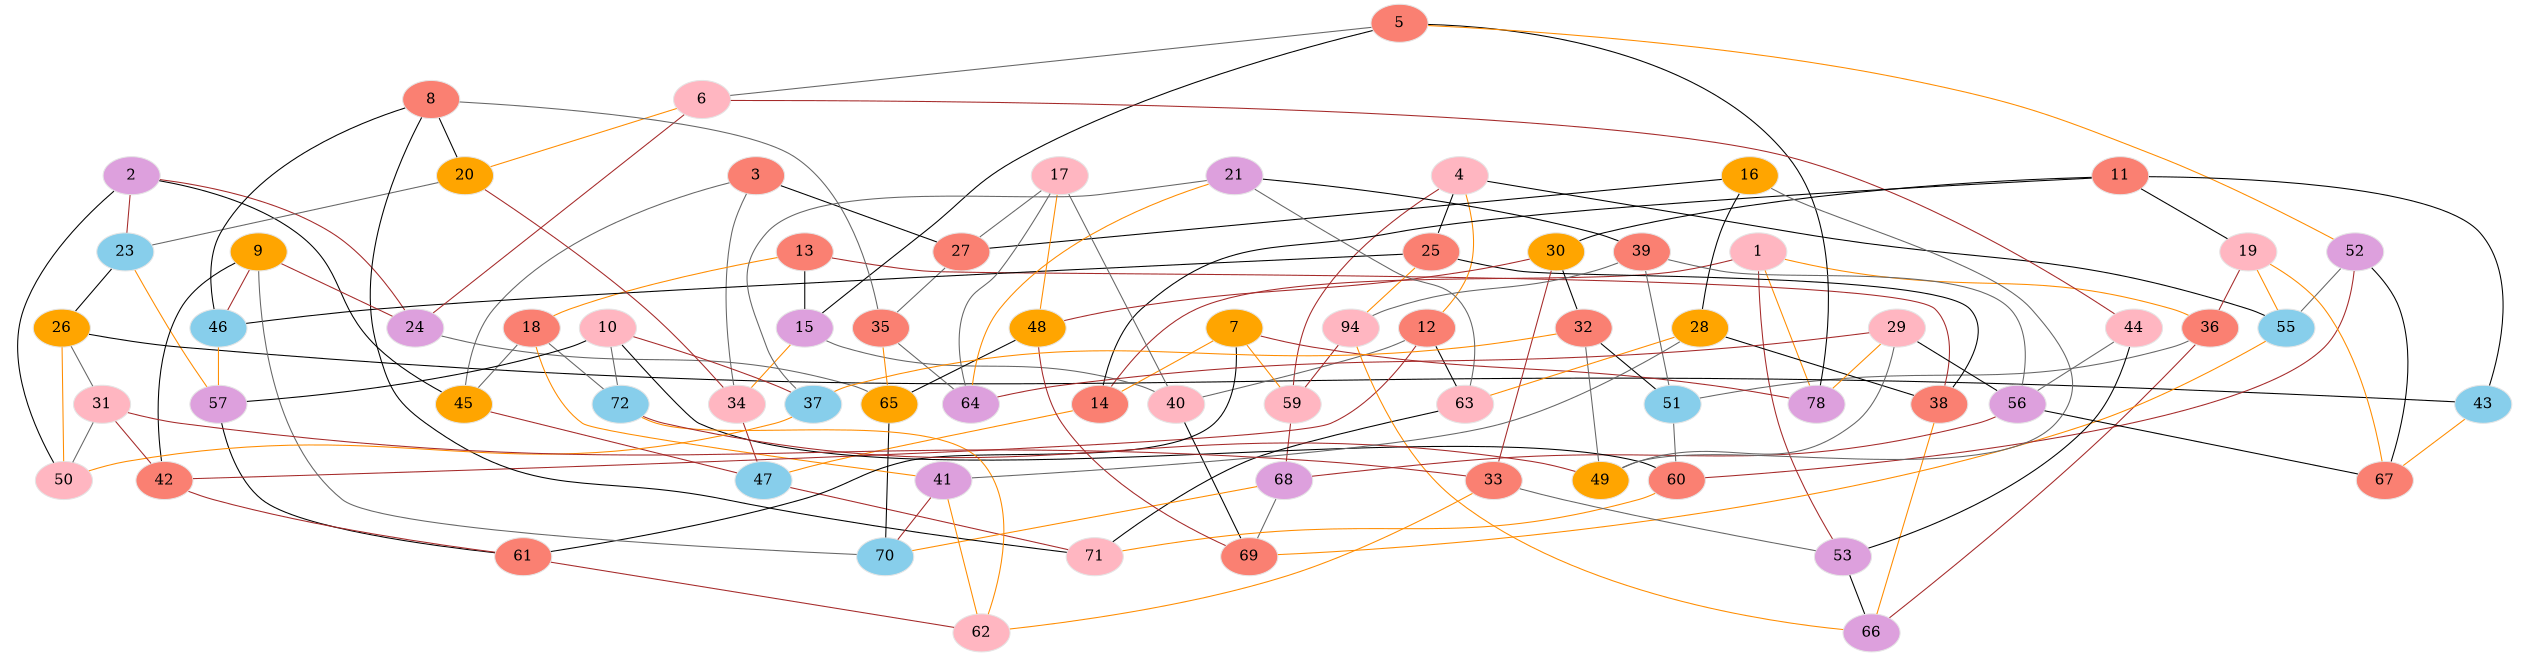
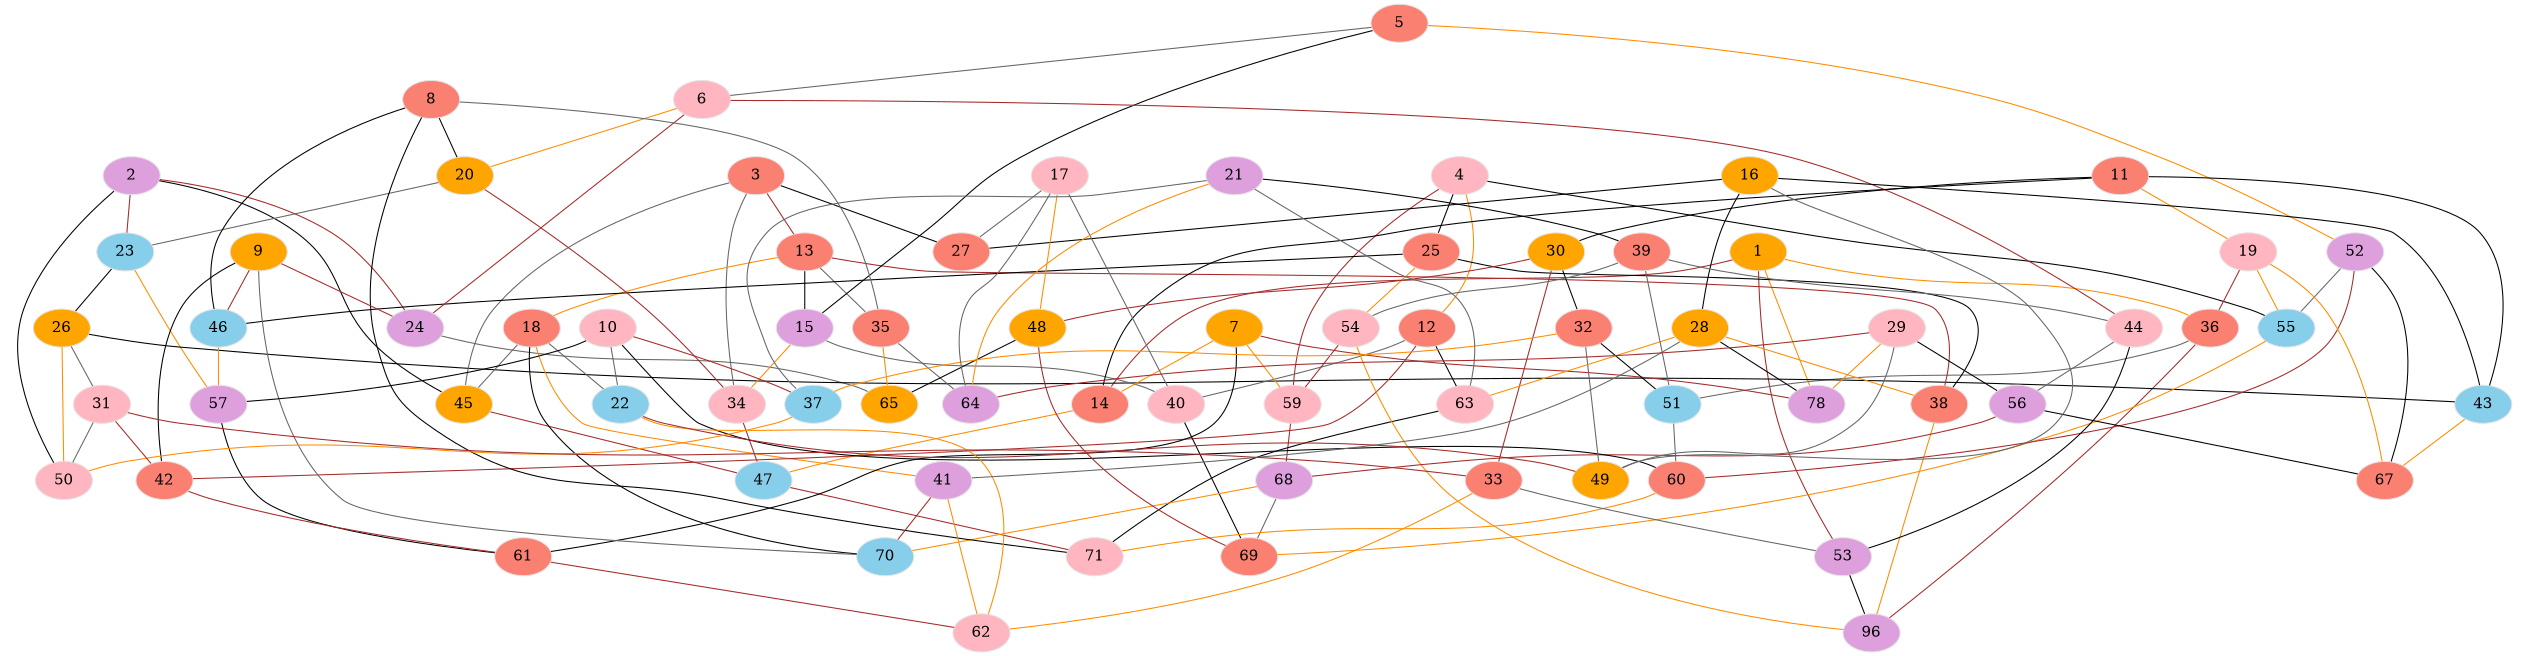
  graph {
    node [color=gray90 fillcolor=salmon style=filled]
    edge [color=black]
-   1 [fillcolor=lightpink]
+   1 [fillcolor=orange]
    14
    36
    53 [fillcolor=plum]
    n5 [fillcolor=plum label=78]
    47 [fillcolor=skyblue]
    51 [fillcolor=skyblue]
-   66 [fillcolor=plum]
+   66 [fillcolor=plum label=96]
    2 [fillcolor=plum]
    23 [fillcolor=skyblue]
    24 [fillcolor=plum]
    45 [fillcolor=orange]
    50 [fillcolor=lightpink]
    57 [fillcolor=plum]
    26 [fillcolor=orange]
    65 [fillcolor=orange]
    3
    13
    27
    34 [fillcolor=lightpink]
    15 [fillcolor=plum]
    18
    38
    35
    4 [fillcolor=lightpink]
    12
    25
    55 [fillcolor=skyblue]
    59 [fillcolor=lightpink]
    42
    40 [fillcolor=lightpink]
    63 [fillcolor=lightpink]
    46 [fillcolor=skyblue]
-   54 [fillcolor=lightpink label=94]
+   54 [fillcolor=lightpink]
    69
    68 [fillcolor=plum]
    5
    6 [fillcolor=lightpink]
    52 [fillcolor=plum]
    20 [fillcolor=orange]
    44 [fillcolor=lightpink]
    60
    67
    56 [fillcolor=plum]
    7 [fillcolor=orange]
    61
    62 [fillcolor=lightpink]
    8
    71 [fillcolor=lightpink]
    64 [fillcolor=plum]
    9 [fillcolor=orange]
    70 [fillcolor=skyblue]
    10 [fillcolor=lightpink]
-   22 [fillcolor=skyblue label=72]
+   22 [fillcolor=skyblue]
    37 [fillcolor=skyblue]
    49 [fillcolor=orange]
    11
    19 [fillcolor=lightpink]
    30 [fillcolor=orange]
    43 [fillcolor=skyblue]
    48 [fillcolor=orange]
    32
    33
    41 [fillcolor=plum]
    16 [fillcolor=orange]
    28 [fillcolor=orange]
    17 [fillcolor=lightpink]
    21 [fillcolor=plum]
    39
    31 [fillcolor=lightpink]
    29 [fillcolor=lightpink]
    1 -- 14 [color=brown]
    1 -- 36 [color=darkorange]
    1 -- 53 [color=brown]
    1 -- n5 [color=darkorange]
    14 -- 47 [color=darkorange]
    36 -- 51 [color=gray40]
    36 -- 66 [color=brown]
    53 -- 66
    47 -- 71 [color=brown]
    51 -- 60 [color=gray40]
    2 -- 23 [color=brown]
    2 -- 24 [color=brown]
    2 -- 45
    2 -- 50
    23 -- 57 [color=darkorange]
    23 -- 26
    24 -- 65 [color=gray40]
    45 -- 47 [color=brown]
    57 -- 61
    26 -- 50 [color=darkorange]
    26 -- 43
    26 -- 31 [color=gray40]
-   65 -- 70
+   18 -- 70
    3 -- 45 [color=gray40]
+   3 -- 13 [color=brown]
    3 -- 27
    3 -- 34 [color=gray40]
    13 -- 15
    13 -- 18 [color=darkorange]
    13 -- 38 [color=brown]
-   27 -- 35 [color=gray40]
+   13 -- 35 [color=gray40]
    34 -- 47 [color=brown]
    15 -- 34 [color=darkorange]
    15 -- 40 [color=gray40]
    18 -- 45 [color=gray40]
    18 -- 22 [color=gray40]
    18 -- 41 [color=darkorange]
    38 -- 66 [color=darkorange]
    35 -- 65 [color=darkorange]
    35 -- 64 [color=gray40]
    4 -- 12 [color=darkorange]
    4 -- 25
    4 -- 55
    4 -- 59 [color=brown]
    12 -- 42 [color=brown]
    12 -- 40 [color=gray40]
    12 -- 63
    25 -- 38
    25 -- 46
    25 -- 54 [color=darkorange]
    55 -- 69 [color=darkorange]
    59 -- 68 [color=brown]
    42 -- 61 [color=brown]
    40 -- 69
    63 -- 71
    46 -- 57 [color=darkorange]
    54 -- 66 [color=darkorange]
    54 -- 59 [color=brown]
    68 -- 69 [color=gray40]
    68 -- 70 [color=darkorange]
-   5 -- n5
+   28 -- n5
    5 -- 15
    5 -- 6 [color=gray40]
    5 -- 52 [color=darkorange]
    6 -- 24 [color=brown]
    6 -- 20 [color=darkorange]
    6 -- 44 [color=brown]
    52 -- 55 [color=gray40]
    52 -- 60 [color=brown]
    52 -- 67
    20 -- 23 [color=gray40]
    20 -- 34 [color=brown]
    44 -- 53
    44 -- 56 [color=gray40]
    60 -- 71 [color=darkorange]
    56 -- 68 [color=brown]
    56 -- 67
    7 -- 14 [color=darkorange]
    7 -- n5 [color=brown]
    7 -- 59 [color=darkorange]
    7 -- 61
    61 -- 62 [color=brown]
    8 -- 35 [color=gray40]
    8 -- 46
    8 -- 20
    8 -- 71
    9 -- 24 [color=brown]
    9 -- 42
    9 -- 46 [color=brown]
    9 -- 70 [color=gray40]
    10 -- 57
    10 -- 60
    10 -- 22 [color=gray40]
    10 -- 37 [color=brown]
    22 -- 62 [color=darkorange]
    22 -- 49 [color=brown]
    37 -- 50 [color=darkorange]
    11 -- 14
-   11 -- 19
+   11 -- 19 [color=darkorange]
    11 -- 30
    11 -- 43
    19 -- 36 [color=brown]
    19 -- 55 [color=darkorange]
    19 -- 67 [color=darkorange]
    30 -- 48 [color=brown]
    30 -- 32
    30 -- 33 [color=brown]
    43 -- 67 [color=darkorange]
    48 -- 65
    48 -- 69 [color=brown]
    32 -- 51
    32 -- 37 [color=darkorange]
    32 -- 49 [color=gray40]
    33 -- 53 [color=gray40]
    33 -- 62 [color=darkorange]
    41 -- 62 [color=darkorange]
    41 -- 70 [color=brown]
    16 -- 27
    16 -- 49 [color=gray40]
+   16 -- 43
    16 -- 28
-   28 -- 38
+   28 -- 38 [color=darkorange]
    28 -- 63 [color=darkorange]
    28 -- 41 [color=gray40]
    17 -- 27 [color=gray40]
    17 -- 40 [color=gray40]
    17 -- 64 [color=gray40]
    17 -- 48 [color=darkorange]
    21 -- 63 [color=gray40]
    21 -- 64 [color=darkorange]
    21 -- 37 [color=gray40]
    21 -- 39
    39 -- 51 [color=gray40]
    39 -- 54 [color=gray40]
-   39 -- 56 [color=gray40]
+   39 -- 44 [color=gray40]
    31 -- 50 [color=gray40]
    31 -- 42 [color=brown]
    31 -- 33 [color=brown]
    29 -- n5 [color=darkorange]
    29 -- 56
    29 -- 64 [color=brown]
    29 -- 49 [color=gray40]
  }
